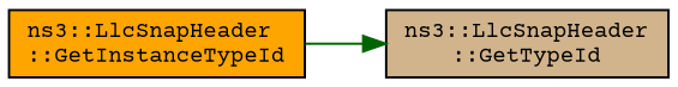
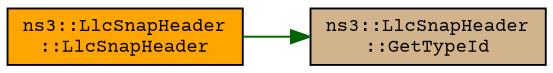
  digraph {
    rankdir=RL
    fontname="Courier Prime"
    node [color=black fontname="Courier Prime" fontsize=10 shape=record style=filled]
    n1 [fillcolor=tan fontcolor=black height=0.2 label="ns3::LlcSnapHeader\l::GetTypeId" width=0.4]
-   n2 [fillcolor=orange height=0.2 label="ns3::LlcSnapHeader\l::GetInstanceTypeId" width=0.4]
+   n2 [fillcolor=orange height=0.2 label="ns3::LlcSnapHeader\l::LlcSnapHeader" width=0.4]
    n1 -> n2 [color=darkgreen dir=back fontname="Courier Prime" fontsize=10 labelfontname=Helvetica labelfontsize=10 style=solid]
  }
